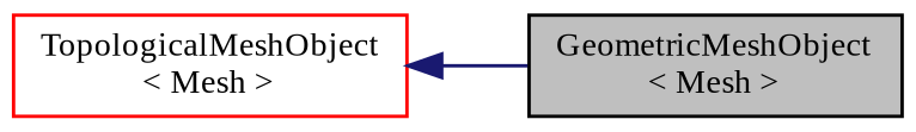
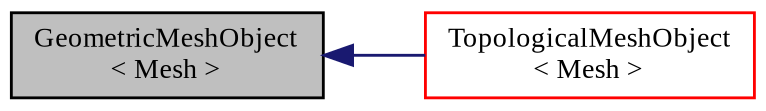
  digraph {
    rankdir=LR
    fontname="Liberation Serif"
    node [fontname="Liberation Serif" fontsize=10 shape=record]
    n1 [color=black fillcolor=grey75 fontcolor=black height=0.2 label="GeometricMeshObject\l\< Mesh \>" style=filled width=0.4]
    n2 [color=red height=0.2 label="TopologicalMeshObject\l\< Mesh \>" width=0.4]
-   n2 -> n1 [color=midnightblue dir=back fontname="Liberation Serif" fontsize=10 labelfontname=Helvetica labelfontsize=10 style=solid]
+   n1 -> n2 [color=midnightblue dir=back fontname="Liberation Serif" fontsize=10 labelfontname=Helvetica labelfontsize=10 style=solid]
  }
